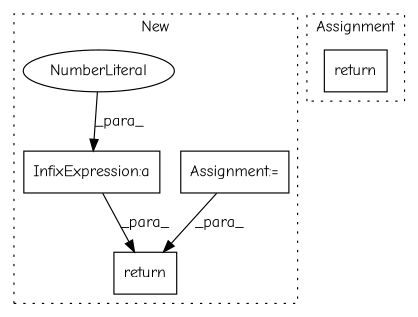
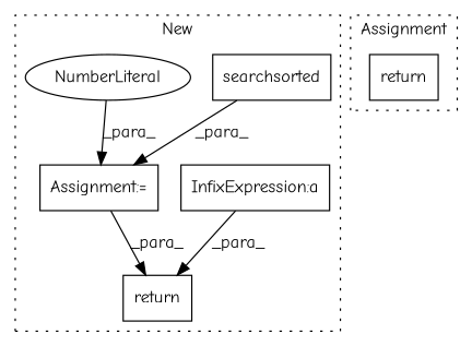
  digraph {
    fontname="Comic Neue"
    node [a=41 fontname="Comic Neue" l=7 shape=box]
    edge [fontname="Comic Neue"]
+   n1 [a=32 l="13,1" label=searchsorted s="1741,1776"]
    n2 [a=7 l=1 label="Assignment:=" s=1733]
    n3 [label=return s=1843]
    n4 [a=27 l=3 label="InfixExpression:a" s=1716]
    n5 [a=34 l=3 label=NumberLiteral s=1713 shape=ellipse]
    n6 [label=return s=1431]
    subgraph cluster_1 {
      label=New
      style=dotted
+     n1
      n2
      n3
      n4
      n5
    }
    subgraph cluster_2 {
      label=Assignment
      style=dotted
      n6
    }
+   n1 -> n2 [label=_para_]
    n2 -> n3 [label=_para_]
    n4 -> n3 [label=_para_]
-   n5 -> n4 [label=_para_]
+   n5 -> n2 [label=_para_]
  }
